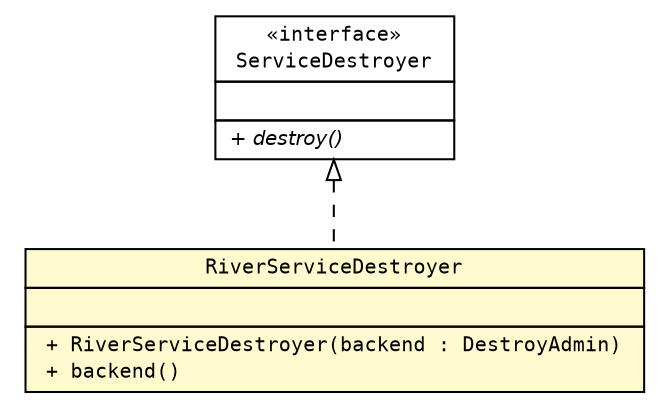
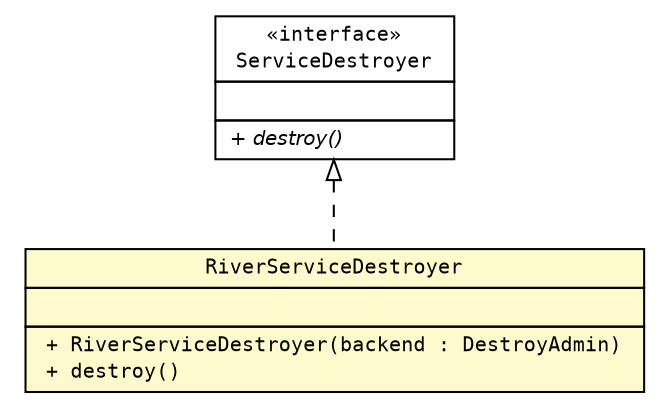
  digraph {
    nodesep=0.25
    ranksep=0.5
    fontname="DejaVu Sans Mono"
    node [fontcolor=black fontname="DejaVu Sans Mono" fontsize=10.0 shape=plaintext]
-   n1 [label=<<table title="sorcer.boot.destroy.RiverServiceDestroyer" border="0" cellborder="1" cellspacing="0" cellpadding="2" port="p" bgcolor="lemonChiffon" href="./RiverServiceDestroyer.html"> 		<tr><td><table border="0" cellspacing="0" cellpadding="1"> <tr><td align="center" balign="center"> RiverServiceDestroyer </td></tr> 		</table></td></tr> 		<tr><td><table border="0" cellspacing="0" cellpadding="1"> <tr><td align="left" balign="left">  </td></tr> 		</table></td></tr> 		<tr><td><table border="0" cellspacing="0" cellpadding="1"> <tr><td align="left" balign="left"> + RiverServiceDestroyer(backend : DestroyAdmin) </td></tr> <tr><td align="left" balign="left"> + backend() </td></tr> 		</table></td></tr> 		</table>>]
+   n1 [label=<<table title="sorcer.boot.destroy.RiverServiceDestroyer" border="0" cellborder="1" cellspacing="0" cellpadding="2" port="p" bgcolor="lemonChiffon" href="./RiverServiceDestroyer.html"> 		<tr><td><table border="0" cellspacing="0" cellpadding="1"> <tr><td align="center" balign="center"> RiverServiceDestroyer </td></tr> 		</table></td></tr> 		<tr><td><table border="0" cellspacing="0" cellpadding="1"> <tr><td align="left" balign="left">  </td></tr> 		</table></td></tr> 		<tr><td><table border="0" cellspacing="0" cellpadding="1"> <tr><td align="left" balign="left"> + RiverServiceDestroyer(backend : DestroyAdmin) </td></tr> <tr><td align="left" balign="left"> + destroy() </td></tr> 		</table></td></tr> 		</table>>]
    n2 [label=<<table title="sorcer.boot.destroy.ServiceDestroyer" border="0" cellborder="1" cellspacing="0" cellpadding="2" port="p" href="./ServiceDestroyer.html"> 		<tr><td><table border="0" cellspacing="0" cellpadding="1"> <tr><td align="center" balign="center"> &#171;interface&#187; </td></tr> <tr><td align="center" balign="center"> ServiceDestroyer </td></tr> 		</table></td></tr> 		<tr><td><table border="0" cellspacing="0" cellpadding="1"> <tr><td align="left" balign="left">  </td></tr> 		</table></td></tr> 		<tr><td><table border="0" cellspacing="0" cellpadding="1"> <tr><td align="left" balign="left"><font face="Helvetica-Oblique" point-size="10.0"> + destroy() </font></td></tr> 		</table></td></tr> 		</table>>]
    n2 -> n1 [arrowtail=empty dir=back fontname="DejaVu Sans Mono" fontsize=10 headport=p labelfontname=Helvetica labelfontsize=10 style=dashed tailport=p]
  }
